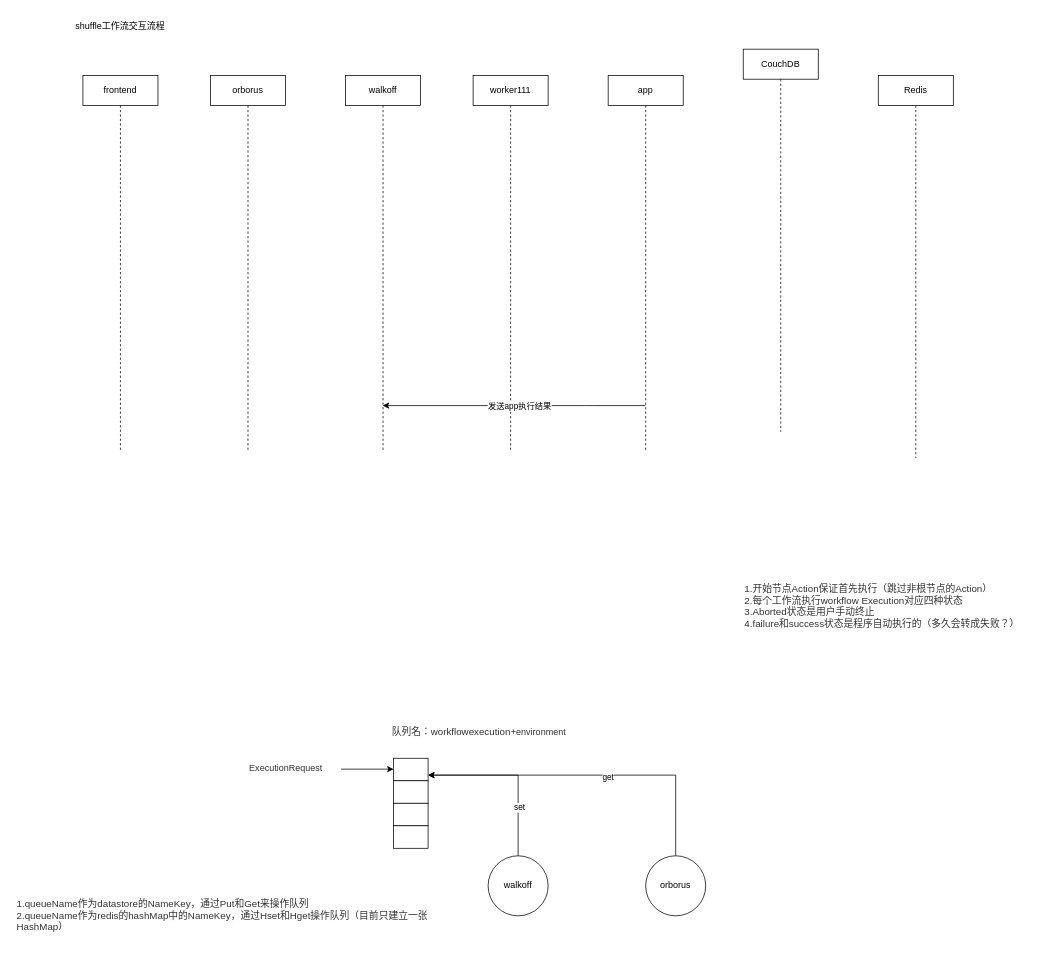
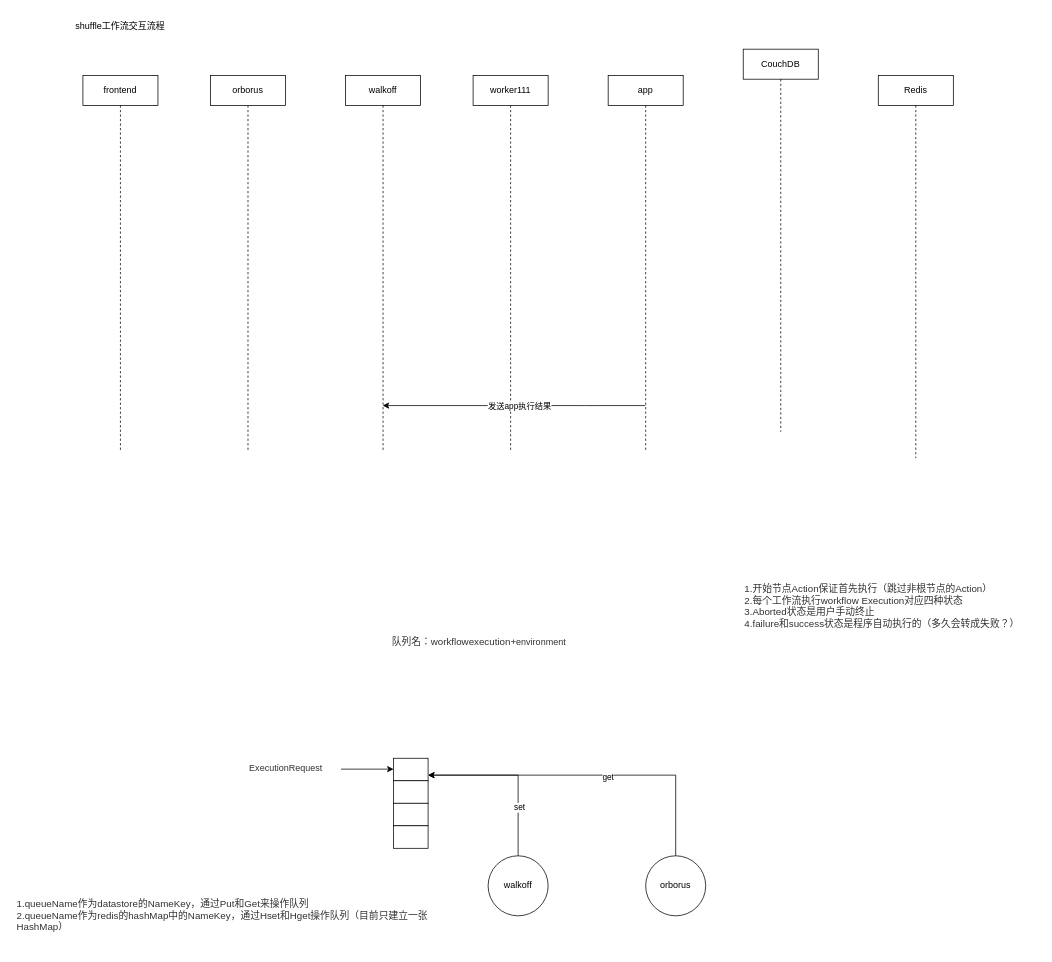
  <mxCell id="0" />
  <mxCell id="1" parent="0" />
  <mxCell id="2" value="orborus" style="shape=umlLifeline;perimeter=lifelinePerimeter;whiteSpace=wrap;html=1;container=1;collapsible=0;recursiveResize=0;outlineConnect=0;" parent="1" vertex="1"><mxGeometry x="280" y="100" width="100" height="500" as="geometry" /></mxCell>
  <mxCell id="3" value="walkoff" style="shape=umlLifeline;perimeter=lifelinePerimeter;whiteSpace=wrap;html=1;container=1;collapsible=0;recursiveResize=0;outlineConnect=0;" parent="1" vertex="1"><mxGeometry x="460" y="100" width="100" height="500" as="geometry" /></mxCell>
  <mxCell id="4" value="worker111" style="shape=umlLifeline;perimeter=lifelinePerimeter;whiteSpace=wrap;html=1;container=1;collapsible=0;recursiveResize=0;outlineConnect=0;" parent="1" vertex="1"><mxGeometry x="630" y="100" width="100" height="500" as="geometry" /></mxCell>
  <mxCell id="5" value="app" style="shape=umlLifeline;perimeter=lifelinePerimeter;whiteSpace=wrap;html=1;container=1;collapsible=0;recursiveResize=0;outlineConnect=0;" parent="1" vertex="1"><mxGeometry x="810" y="100" width="100" height="500" as="geometry" /></mxCell>
  <mxCell id="6" value="shuffle工作流交互流程" style="text;html=1;strokeColor=none;fillColor=none;align=center;verticalAlign=middle;whiteSpace=wrap;rounded=0;" parent="1" vertex="1"><mxGeometry x="75" y="20" width="170" height="30" as="geometry" /></mxCell>
  <mxCell id="7" value="frontend" style="shape=umlLifeline;perimeter=lifelinePerimeter;whiteSpace=wrap;html=1;container=1;collapsible=0;recursiveResize=0;outlineConnect=0;" parent="1" vertex="1"><mxGeometry x="110" y="100" width="100" height="500" as="geometry" /></mxCell>
  <mxCell id="8" value="CouchDB" style="shape=umlLifeline;perimeter=lifelinePerimeter;whiteSpace=wrap;html=1;container=1;collapsible=0;recursiveResize=0;outlineConnect=0;" parent="1" vertex="1"><mxGeometry x="990" y="65" width="100" height="510" as="geometry" /></mxCell>
  <mxCell id="9" value="Redis" style="shape=umlLifeline;perimeter=lifelinePerimeter;whiteSpace=wrap;html=1;container=1;collapsible=0;recursiveResize=0;outlineConnect=0;" parent="1" vertex="1"><mxGeometry x="1170" y="100" width="100" height="510" as="geometry" /></mxCell>
  <mxCell id="10" value="" style="rounded=0;whiteSpace=wrap;html=1;" parent="1" vertex="1"><mxGeometry x="524" y="1010" width="46" height="30" as="geometry" /></mxCell>
  <mxCell id="11" value="" style="rounded=0;whiteSpace=wrap;html=1;" parent="1" vertex="1"><mxGeometry x="524" y="1040" width="46" height="30" as="geometry" /></mxCell>
  <mxCell id="12" value="" style="rounded=0;whiteSpace=wrap;html=1;" parent="1" vertex="1"><mxGeometry x="524" y="1070" width="46" height="30" as="geometry" /></mxCell>
  <mxCell id="13" value="" style="rounded=0;whiteSpace=wrap;html=1;" parent="1" vertex="1"><mxGeometry x="524" y="1100" width="46" height="30" as="geometry" /></mxCell>
- <mxCell id="14" value="&lt;span style=&quot;color: rgb(50 , 50 , 50) ; font-size: 13px ; font-style: normal ; font-weight: 400 ; letter-spacing: normal ; text-align: left ; text-indent: 0px ; text-transform: none ; word-spacing: 0px ; background-color: rgba(255 , 255 , 255 , 0.01) ; display: inline ; float: none&quot;&gt;队列名：workflowexecution+&lt;/span&gt;&lt;span style=&quot;color: rgb(50 , 50 , 50) ; background-color: rgba(255 , 255 , 255 , 0.01)&quot;&gt;environment&lt;/span&gt;" style="text;whiteSpace=wrap;html=1;" parent="1" vertex="1"><mxGeometry x="520" y="960" width="314.5" height="30" as="geometry" /></mxCell>
+ <mxCell id="14" value="&lt;span style=&quot;color: rgb(50 , 50 , 50) ; font-size: 13px ; font-style: normal ; font-weight: 400 ; letter-spacing: normal ; text-align: left ; text-indent: 0px ; text-transform: none ; word-spacing: 0px ; background-color: rgba(255 , 255 , 255 , 0.01) ; display: inline ; float: none&quot;&gt;队列名：workflowexecution+&lt;/span&gt;&lt;span style=&quot;color: rgb(50 , 50 , 50) ; background-color: rgba(255 , 255 , 255 , 0.01)&quot;&gt;environment&lt;/span&gt;" style="text;whiteSpace=wrap;html=1;" parent="1" vertex="1"><mxGeometry x="520" y="840" width="314.5" height="30" as="geometry" /></mxCell>
  <mxCell id="15" style="edgeStyle=orthogonalEdgeStyle;rounded=0;orthogonalLoop=1;jettySize=auto;html=1;exitX=0.5;exitY=0;exitDx=0;exitDy=0;entryX=1;entryY=0.75;entryDx=0;entryDy=0;" parent="1" source="17" target="10" edge="1"><mxGeometry relative="1" as="geometry" /></mxCell>
  <mxCell id="16" value="get" style="edgeLabel;html=1;align=center;verticalAlign=middle;resizable=0;points=[];" parent="15" vertex="1" connectable="0"><mxGeometry x="-0.093" y="2" relative="1" as="geometry"><mxPoint as="offset" /></mxGeometry></mxCell>
  <mxCell id="17" value="orborus" style="ellipse;whiteSpace=wrap;html=1;aspect=fixed;fillColor=none;gradientColor=none;align=center;" parent="1" vertex="1"><mxGeometry x="860" y="1140" width="80" height="80" as="geometry" /></mxCell>
  <mxCell id="18" style="edgeStyle=orthogonalEdgeStyle;rounded=0;orthogonalLoop=1;jettySize=auto;html=1;exitX=0.5;exitY=0;exitDx=0;exitDy=0;entryX=1;entryY=0.75;entryDx=0;entryDy=0;" parent="1" source="20" target="10" edge="1"><mxGeometry relative="1" as="geometry" /></mxCell>
  <mxCell id="19" value="set" style="edgeLabel;html=1;align=center;verticalAlign=middle;resizable=0;points=[];" parent="18" vertex="1" connectable="0"><mxGeometry x="-0.429" y="-1" relative="1" as="geometry"><mxPoint as="offset" /></mxGeometry></mxCell>
  <mxCell id="20" value="walkoff" style="ellipse;whiteSpace=wrap;html=1;aspect=fixed;fillColor=none;gradientColor=none;align=center;" parent="1" vertex="1"><mxGeometry x="650" y="1140" width="80" height="80" as="geometry" /></mxCell>
  <mxCell id="21" value="&lt;span style=&quot;color: rgb(50, 50, 50); font-size: 13px; font-style: normal; font-weight: 400; letter-spacing: normal; text-align: left; text-indent: 0px; text-transform: none; word-spacing: 0px; background-color: rgba(255, 255, 255, 0.01); display: inline; float: none;&quot;&gt;1.开始节点Action保证首先执行（跳过非根节点的Action）&lt;/span&gt;&lt;div style=&quot;resize: none; outline: none; font-size: 13px; color: rgb(50, 50, 50); font-style: normal; font-weight: 400; letter-spacing: normal; text-align: left; text-indent: 0px; text-transform: none; word-spacing: 0px;&quot;&gt;2.每个工作流执行workflow Execution对应四种状态&lt;/div&gt;&lt;div style=&quot;resize: none; outline: none; font-size: 13px; color: rgb(50, 50, 50); font-style: normal; font-weight: 400; letter-spacing: normal; text-align: left; text-indent: 0px; text-transform: none; word-spacing: 0px;&quot;&gt;3.Aborted状态是用户手动终止&lt;/div&gt;&lt;div style=&quot;resize: none; outline: none; font-size: 13px; color: rgb(50, 50, 50); font-style: normal; font-weight: 400; letter-spacing: normal; text-align: left; text-indent: 0px; text-transform: none; word-spacing: 0px;&quot;&gt;4.failure和success状态是程序自动执行的（多久会转成失败？）&lt;/div&gt;" style="text;whiteSpace=wrap;html=1;" parent="1" vertex="1"><mxGeometry x="990" y="770" width="390" height="70" as="geometry" /></mxCell>
  <mxCell id="22" value="&lt;span style=&quot;color: rgb(50, 50, 50); font-size: 12px; font-style: normal; font-weight: 400; letter-spacing: normal; text-align: center; text-indent: 0px; text-transform: none; word-spacing: 0px; background-color: rgba(255, 255, 255, 0.01); display: inline; float: none;&quot;&gt;ExecutionRequest&lt;/span&gt;" style="text;whiteSpace=wrap;html=1;" parent="1" vertex="1"><mxGeometry x="330" y="1010" width="120" height="30" as="geometry" /></mxCell>
  <mxCell id="23" value="" style="endArrow=classic;html=1;" parent="1" edge="1"><mxGeometry width="50" height="50" relative="1" as="geometry"><mxPoint x="454" y="1024.5" as="sourcePoint" /><mxPoint x="524" y="1024.5" as="targetPoint" /></mxGeometry></mxCell>
  <mxCell id="24" value="&lt;span style=&quot;color: rgb(50 , 50 , 50) ; font-size: 13px ; font-style: normal ; font-weight: 400 ; letter-spacing: normal ; text-align: left ; text-indent: 0px ; text-transform: none ; word-spacing: 0px ; background-color: rgba(255 , 255 , 255 , 0.01) ; display: inline ; float: none&quot;&gt;1.queueName作为datastore的NameKey，通过Put和Get来操作队列&lt;/span&gt;&lt;div style=&quot;resize: none ; outline: none ; font-size: 13px ; color: rgb(50 , 50 , 50) ; font-style: normal ; font-weight: 400 ; letter-spacing: normal ; text-align: left ; text-indent: 0px ; text-transform: none ; word-spacing: 0px&quot;&gt;2.queueName作为redis的hashMap中的NameKey，通过Hset和Hget操作队列（目前只建立一张HashMap）&lt;/div&gt;" style="text;whiteSpace=wrap;html=1;" parent="1" vertex="1"><mxGeometry x="20" y="1190" width="550" height="70" as="geometry" /></mxCell>
  <mxCell id="25" value="" style="endArrow=classic;html=1;" parent="1" source="5" target="3" edge="1"><mxGeometry width="50" height="50" relative="1" as="geometry"><mxPoint x="800" y="550" as="sourcePoint" /><mxPoint x="850" y="500" as="targetPoint" /><Array as="points"><mxPoint x="780" y="540" /></Array></mxGeometry></mxCell>
  <mxCell id="26" value="发送app执行结果" style="edgeLabel;html=1;align=center;verticalAlign=middle;resizable=0;points=[];" parent="25" vertex="1" connectable="0"><mxGeometry x="-0.039" relative="1" as="geometry"><mxPoint as="offset" /></mxGeometry></mxCell>
